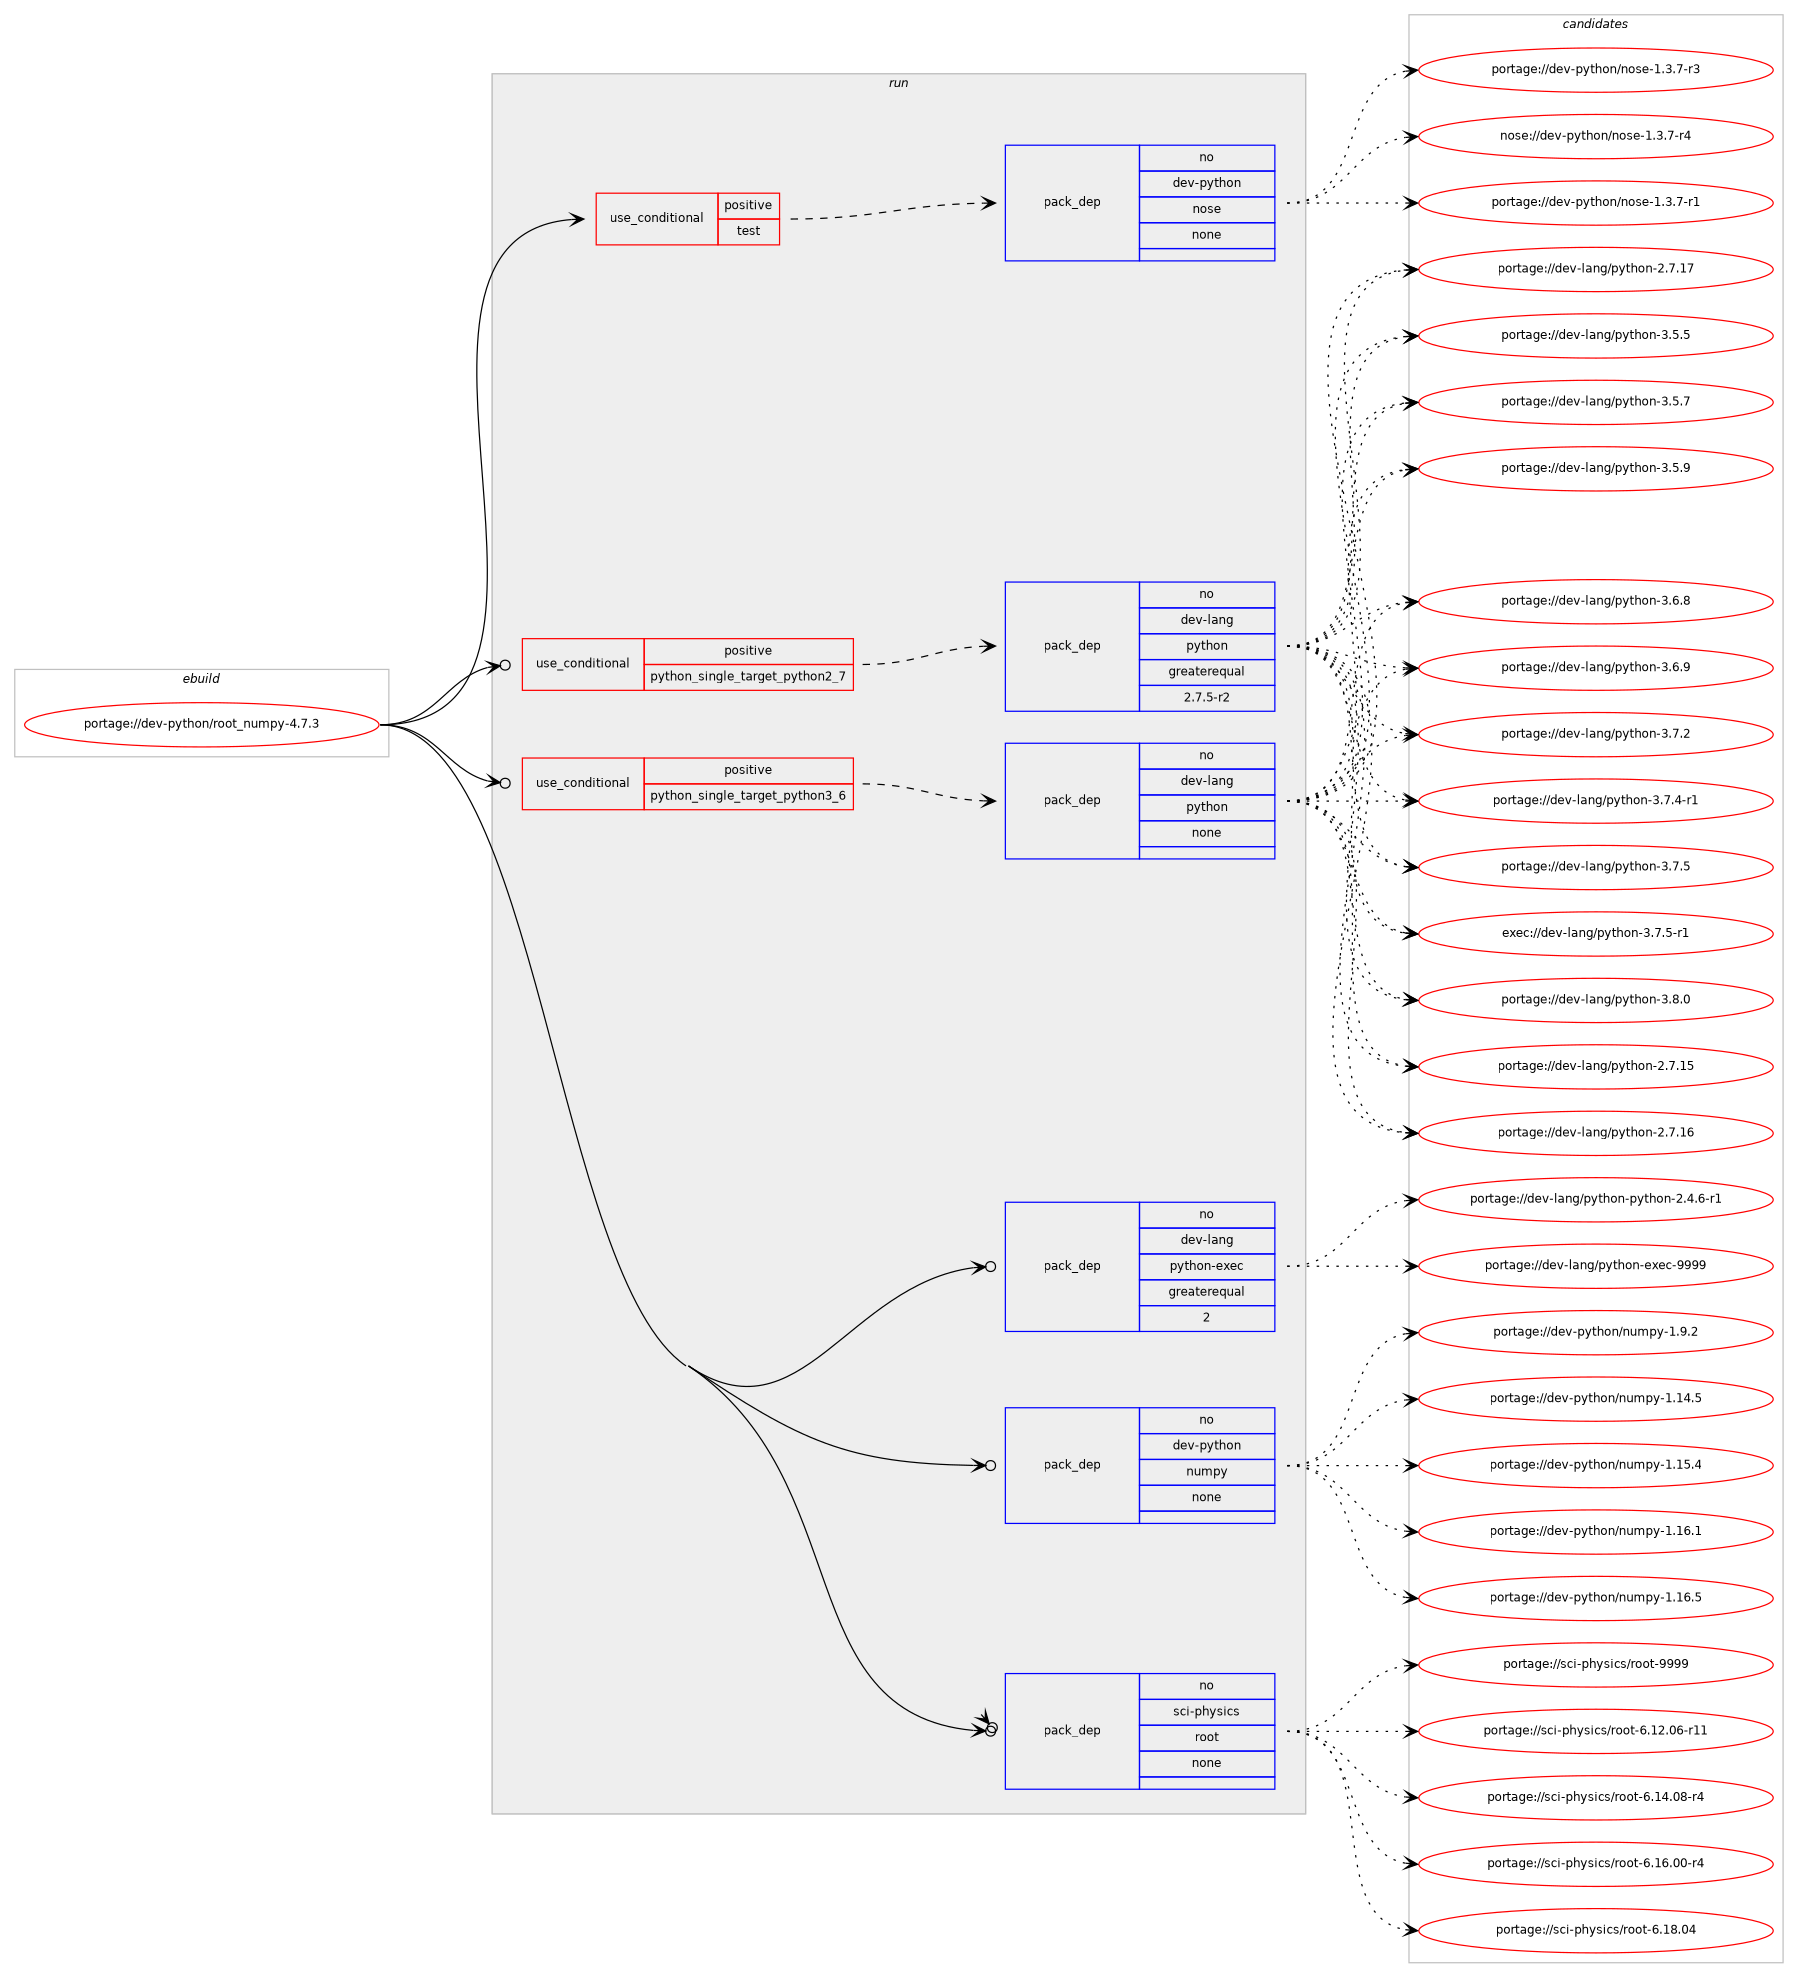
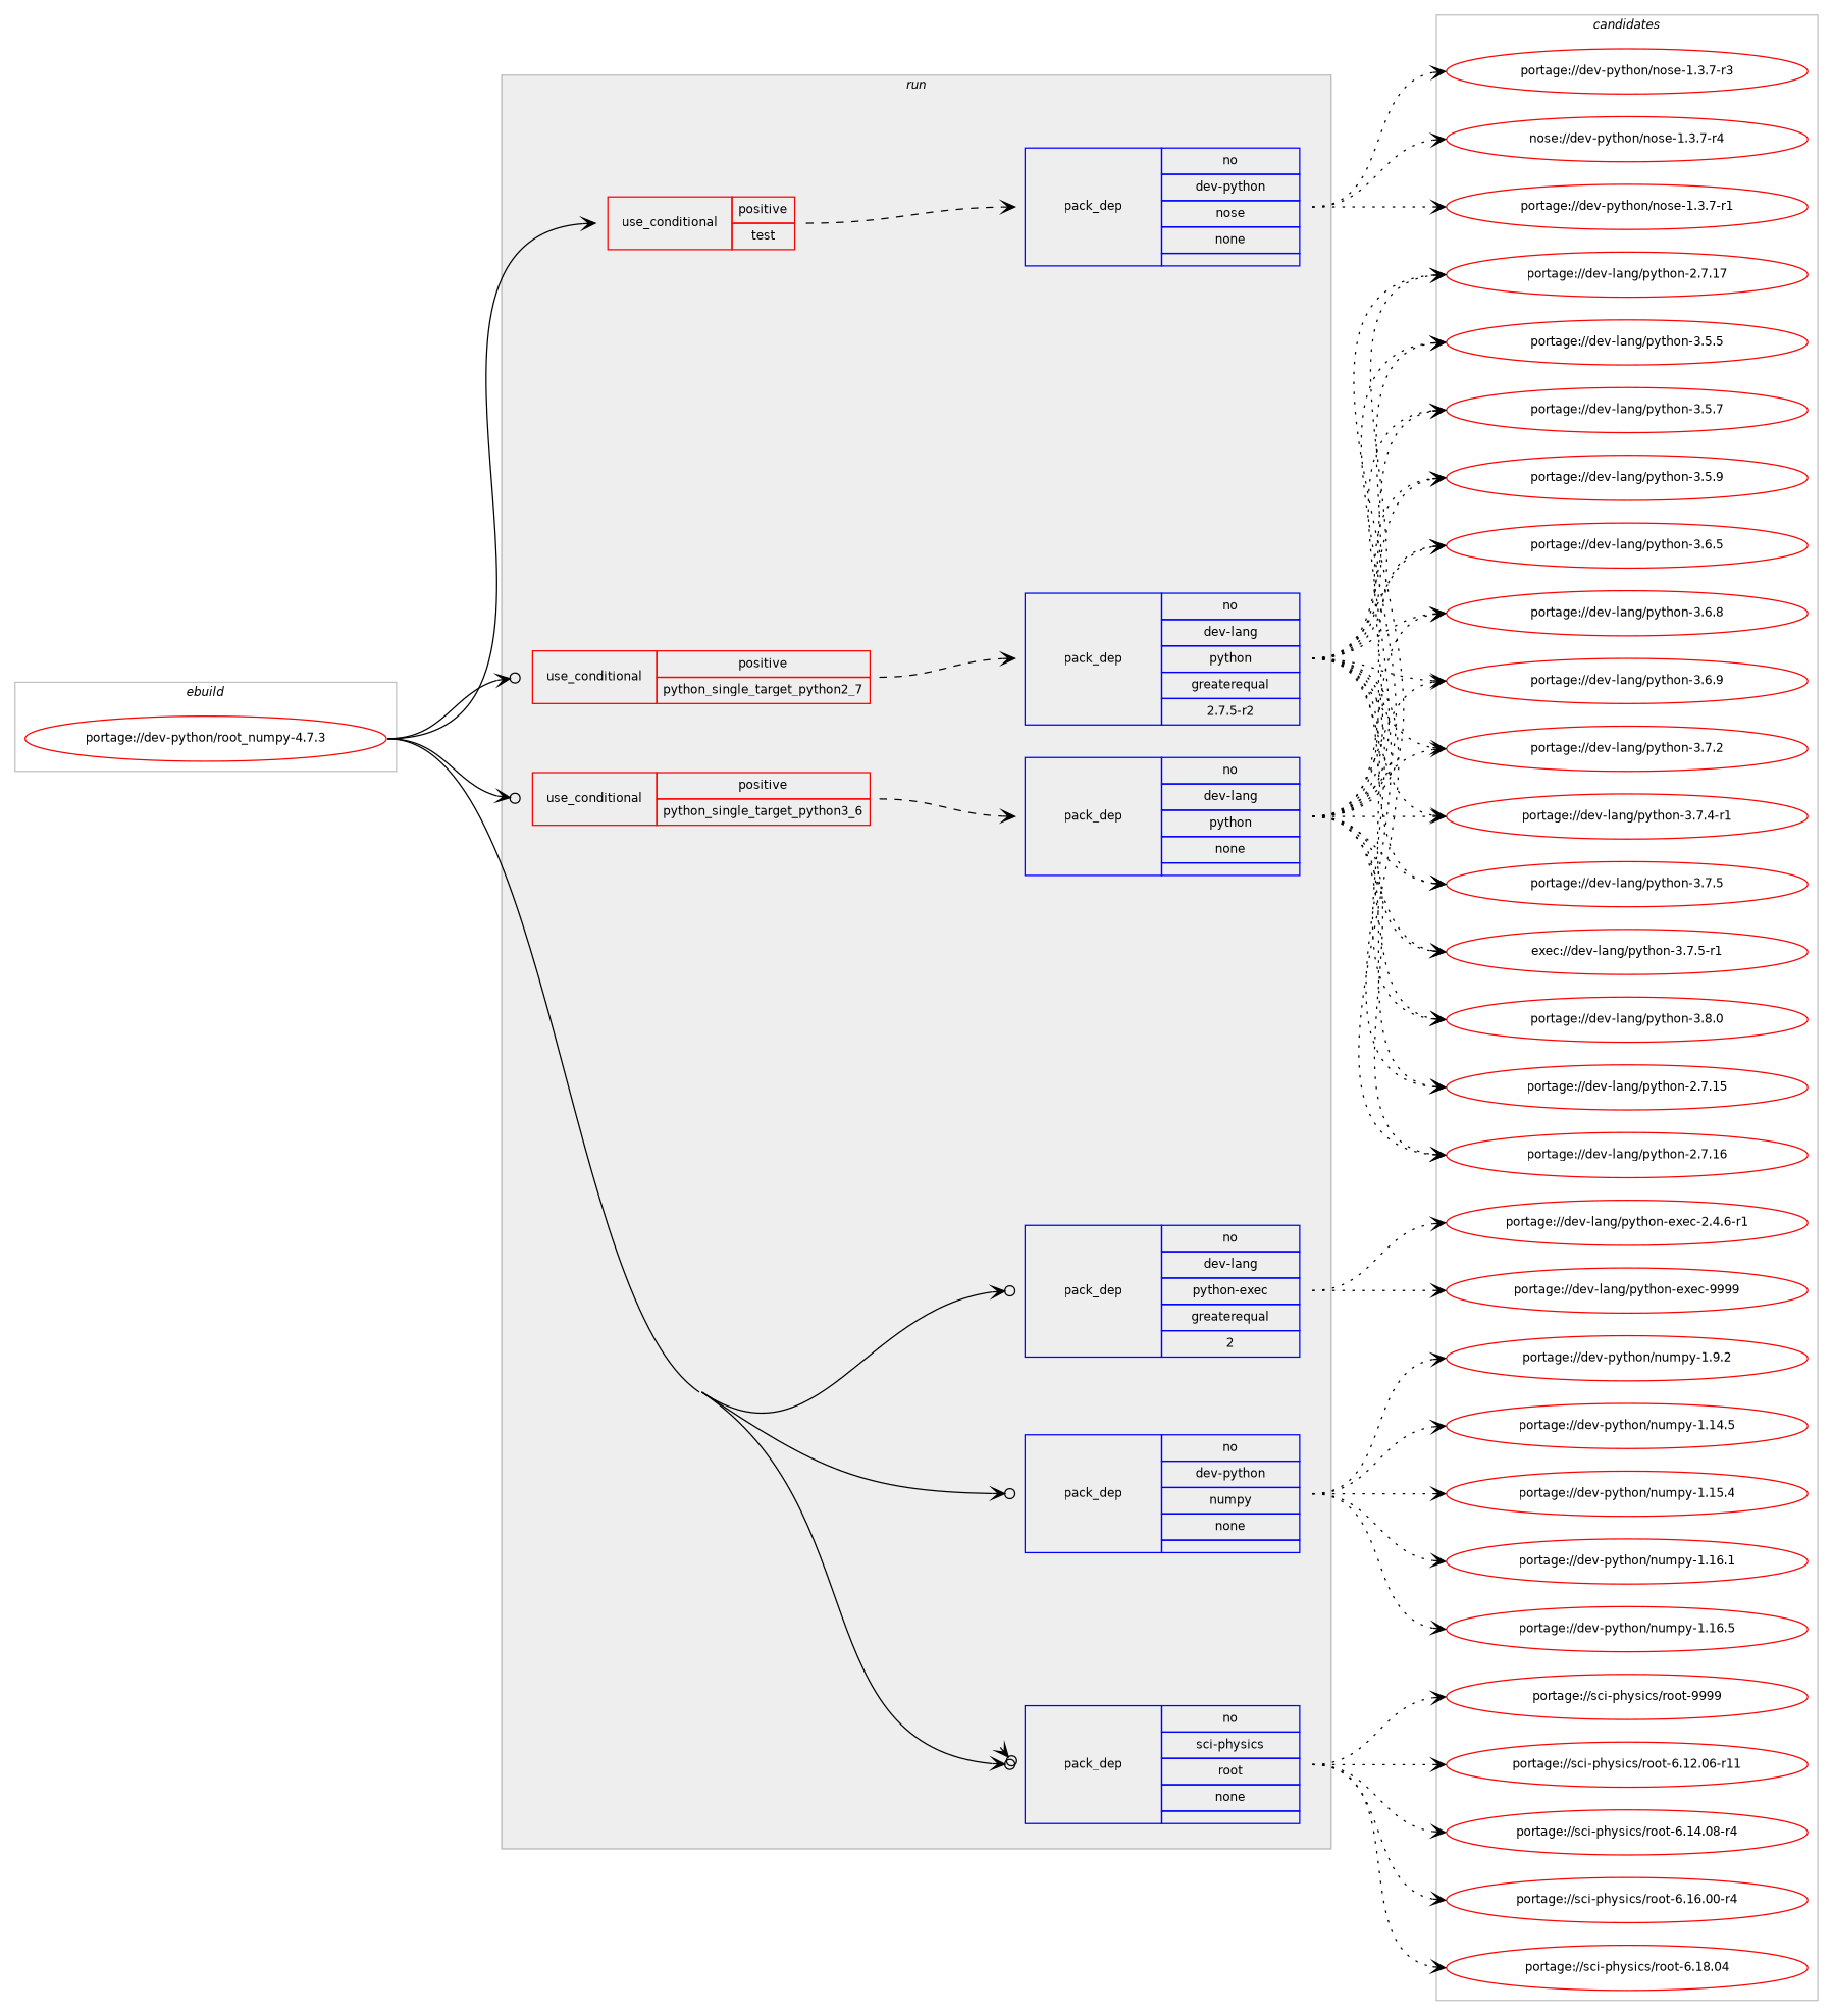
  digraph {
    compound=true
    concentrate=true
    fontname=Helvetica
    fontsize=10
    newrank=true
    rankdir=LR
    ranksep=1.5
    node [color=red fontname=Helvetica fontsize=10]
    edge [arrowhead=vee headport=w style=dotted tailport=e weight=100]
    n1 [label="portage://dev-python/root_numpy-4.7.3" width=4]
    n2 [color=blue label=<<TABLE BORDER="0" CELLBORDER="1" CELLSPACING="0" CELLPADDING="4" WIDTH="220"><TR><TD ROWSPAN="6" CELLPADDING="30">pack_dep</TD></TR><TR><TD WIDTH="110">no</TD></TR><TR><TD>dev-python</TD></TR><TR><TD>nose</TD></TR><TR><TD>none</TD></TR><TR><TD></TD></TR></TABLE>> shape=none]
    n3 [label=<<TABLE BORDER="0" CELLBORDER="1" CELLSPACING="0" CELLPADDING="4"><TR><TD ROWSPAN="3" CELLPADDING="10">use_conditional</TD></TR><TR><TD>positive</TD></TR><TR><TD>test</TD></TR></TABLE>> shape=none]
    n4 [color=blue label=<<TABLE BORDER="0" CELLBORDER="1" CELLSPACING="0" CELLPADDING="4" WIDTH="220"><TR><TD ROWSPAN="6" CELLPADDING="30">pack_dep</TD></TR><TR><TD WIDTH="110">no</TD></TR><TR><TD>dev-lang</TD></TR><TR><TD>python</TD></TR><TR><TD>greaterequal</TD></TR><TR><TD>2.7.5-r2</TD></TR></TABLE>> shape=none]
    n5 [label=<<TABLE BORDER="0" CELLBORDER="1" CELLSPACING="0" CELLPADDING="4"><TR><TD ROWSPAN="3" CELLPADDING="10">use_conditional</TD></TR><TR><TD>positive</TD></TR><TR><TD>python_single_target_python2_7</TD></TR></TABLE>> shape=none]
    n6 [color=blue label=<<TABLE BORDER="0" CELLBORDER="1" CELLSPACING="0" CELLPADDING="4" WIDTH="220"><TR><TD ROWSPAN="6" CELLPADDING="30">pack_dep</TD></TR><TR><TD WIDTH="110">no</TD></TR><TR><TD>dev-lang</TD></TR><TR><TD>python</TD></TR><TR><TD>none</TD></TR><TR><TD></TD></TR></TABLE>> shape=none]
    n7 [label=<<TABLE BORDER="0" CELLBORDER="1" CELLSPACING="0" CELLPADDING="4"><TR><TD ROWSPAN="3" CELLPADDING="10">use_conditional</TD></TR><TR><TD>positive</TD></TR><TR><TD>python_single_target_python3_6</TD></TR></TABLE>> shape=none]
    n8 [color=blue label=<<TABLE BORDER="0" CELLBORDER="1" CELLSPACING="0" CELLPADDING="4" WIDTH="220"><TR><TD ROWSPAN="6" CELLPADDING="30">pack_dep</TD></TR><TR><TD WIDTH="110">no</TD></TR><TR><TD>dev-lang</TD></TR><TR><TD>python-exec</TD></TR><TR><TD>greaterequal</TD></TR><TR><TD>2</TD></TR></TABLE>> shape=none]
    n9 [color=blue label=<<TABLE BORDER="0" CELLBORDER="1" CELLSPACING="0" CELLPADDING="4" WIDTH="220"><TR><TD ROWSPAN="6" CELLPADDING="30">pack_dep</TD></TR><TR><TD WIDTH="110">no</TD></TR><TR><TD>dev-python</TD></TR><TR><TD>numpy</TD></TR><TR><TD>none</TD></TR><TR><TD></TD></TR></TABLE>> shape=none]
    n10 [color=blue label=<<TABLE BORDER="0" CELLBORDER="1" CELLSPACING="0" CELLPADDING="4" WIDTH="220"><TR><TD ROWSPAN="6" CELLPADDING="30">pack_dep</TD></TR><TR><TD WIDTH="110">no</TD></TR><TR><TD>sci-physics</TD></TR><TR><TD>root</TD></TR><TR><TD>none</TD></TR><TR><TD></TD></TR></TABLE>> shape=none]
    n11 [label="portage://dev-python/nose-1.3.7-r1" width=4]
    n12 [label="portage://dev-python/nose-1.3.7-r3" width=4]
    n13 [label="nose://dev-python/nose-1.3.7-r4" width=4]
    n14 [label="portage://dev-lang/python-2.7.15" width=4]
    n15 [label="portage://dev-lang/python-2.7.16" width=4]
    n16 [label="portage://dev-lang/python-2.7.17" width=4]
    n17 [label="portage://dev-lang/python-3.5.5" width=4]
    n18 [label="portage://dev-lang/python-3.5.7" width=4]
    n19 [label="portage://dev-lang/python-3.5.9" width=4]
+   n20 [label="portage://dev-lang/python-3.6.5" width=4]
    n21 [label="portage://dev-lang/python-3.6.8" width=4]
    n22 [label="portage://dev-lang/python-3.6.9" width=4]
    n23 [label="portage://dev-lang/python-3.7.2" width=4]
    n24 [label="portage://dev-lang/python-3.7.4-r1" width=4]
    n25 [label="portage://dev-lang/python-3.7.5" width=4]
    n26 [label="exec://dev-lang/python-3.7.5-r1" width=4]
    n27 [label="portage://dev-lang/python-3.8.0" width=4]
-   n28 [label="portage://dev-lang/python-python-2.4.6-r1" width=4]
+   n28 [label="portage://dev-lang/python-exec-2.4.6-r1" width=4]
    n29 [label="portage://dev-lang/python-exec-9999" width=4]
    n30 [label="portage://dev-python/numpy-1.14.5" width=4]
    n31 [label="portage://dev-python/numpy-1.15.4" width=4]
    n32 [label="portage://dev-python/numpy-1.16.1" width=4]
    n33 [label="portage://dev-python/numpy-1.16.5" width=4]
    n34 [label="portage://dev-python/numpy-1.9.2" width=4]
    n35 [label="portage://sci-physics/root-6.12.06-r11" width=4]
    n36 [label="portage://sci-physics/root-6.14.08-r4" width=4]
    n37 [label="portage://sci-physics/root-6.16.00-r4" width=4]
    n38 [label="portage://sci-physics/root-6.18.04" width=4]
    n39 [label="portage://sci-physics/root-9999" width=4]
    subgraph cluster_1 {
      color=gray
      label=<<i>ebuild</i>>
      rank=same
      n1
    }
    subgraph cluster_2 {
      color=gray
      label=<<i>dependencies</i>>
      subgraph cluster_3 {
        color=gray
        fillcolor="#eeeeee"
        label=<<i>compile</i>>
        style=filled
        subgraph sub_4 {
          color=gray
          fillcolor="#eeeeee"
          label=<<i>compile</i>>
          style=filled
          n3
          subgraph sub_5 {
            color=gray
            fillcolor="#eeeeee"
            label=<<i>compile</i>>
            style=filled
            n2
          }
        }
      }
      subgraph cluster_6 {
        color=gray
        fillcolor="#eeeeee"
        label=<<i>compile and run</i>>
        style=filled
        subgraph sub_7 {
          color=gray
          fillcolor="#eeeeee"
          label=<<i>compile and run</i>>
          style=filled
          n5
          subgraph sub_8 {
            color=gray
            fillcolor="#eeeeee"
            label=<<i>compile and run</i>>
            style=filled
            n4
          }
        }
        subgraph sub_9 {
          color=gray
          fillcolor="#eeeeee"
          label=<<i>compile and run</i>>
          style=filled
          n7
          subgraph sub_10 {
            color=gray
            fillcolor="#eeeeee"
            label=<<i>compile and run</i>>
            style=filled
            n6
          }
        }
        subgraph sub_11 {
          color=gray
          fillcolor="#eeeeee"
          label=<<i>compile and run</i>>
          style=filled
          n8
        }
        subgraph sub_12 {
          color=gray
          fillcolor="#eeeeee"
          label=<<i>compile and run</i>>
          style=filled
          n9
        }
        subgraph sub_13 {
          color=gray
          fillcolor="#eeeeee"
          label=<<i>compile and run</i>>
          style=filled
          n10
        }
      }
      subgraph cluster_14 {
        color=gray
        fillcolor="#eeeeee"
        label=<<i>run</i>>
        style=filled
      }
    }
    subgraph cluster_15 {
      color=gray
      label=<<i>candidates</i>>
      rank=same
      subgraph sub_16 {
        color=black
        label=<<i>candidates</i>>
        nodesep=1
        rank=same
        n11
        n12
        n13
      }
      subgraph sub_17 {
        color=black
        label=<<i>candidates</i>>
        nodesep=1
        rank=same
        n14
        n15
        n16
        n17
        n18
        n19
+       n20
        n21
        n22
        n23
        n24
        n25
        n26
        n27
      }
      subgraph sub_18 {
        color=black
        label=<<i>candidates</i>>
        nodesep=1
        rank=same
        n14
        n15
        n16
        n17
        n18
        n19
+       n20
        n21
        n22
        n23
        n24
        n25
        n26
        n27
      }
      subgraph sub_19 {
        color=black
        label=<<i>candidates</i>>
        nodesep=1
        rank=same
        n28
        n29
      }
      subgraph sub_20 {
        color=black
        label=<<i>candidates</i>>
        nodesep=1
        rank=same
        n30
        n31
        n32
        n33
        n34
      }
      subgraph sub_21 {
        color=black
        label=<<i>candidates</i>>
        nodesep=1
        rank=same
        n35
        n36
        n37
        n38
        n39
      }
    }
    n1 -> n3 [style=solid weight=20]
    n1 -> n5 [arrowhead=odotvee style=solid weight=20]
    n1 -> n7 [arrowhead=odotvee style=solid weight=20]
    n1 -> n8 [arrowhead=odotvee style=solid weight=20]
    n1 -> n9 [arrowhead=odotvee style=solid weight=20]
    n1 -> n10 [arrowhead=odotvee style=solid weight=20]
    n2 -> n11
    n2 -> n12
    n2 -> n13
    n3 -> n2 [style=dashed weight=20]
    n4 -> n14
    n4 -> n15
    n4 -> n16
    n4 -> n17
    n4 -> n18
    n4 -> n19
+   n4 -> n20
    n4 -> n21
    n4 -> n22
    n4 -> n23
    n4 -> n24
    n4 -> n25
    n4 -> n26
    n4 -> n27
    n5 -> n4 [style=dashed weight=20]
    n6 -> n14
    n6 -> n15
    n6 -> n16
    n6 -> n17
    n6 -> n18
    n6 -> n19
+   n6 -> n20
    n6 -> n21
    n6 -> n22
    n6 -> n23
    n6 -> n24
    n6 -> n25
    n6 -> n26
    n6 -> n27
    n7 -> n6 [style=dashed weight=20]
    n8 -> n28
    n8 -> n29
    n9 -> n30
    n9 -> n31
    n9 -> n32
    n9 -> n33
    n9 -> n34
    n10 -> n35
    n10 -> n36
    n10 -> n37
    n10 -> n38
    n10 -> n39
  }
